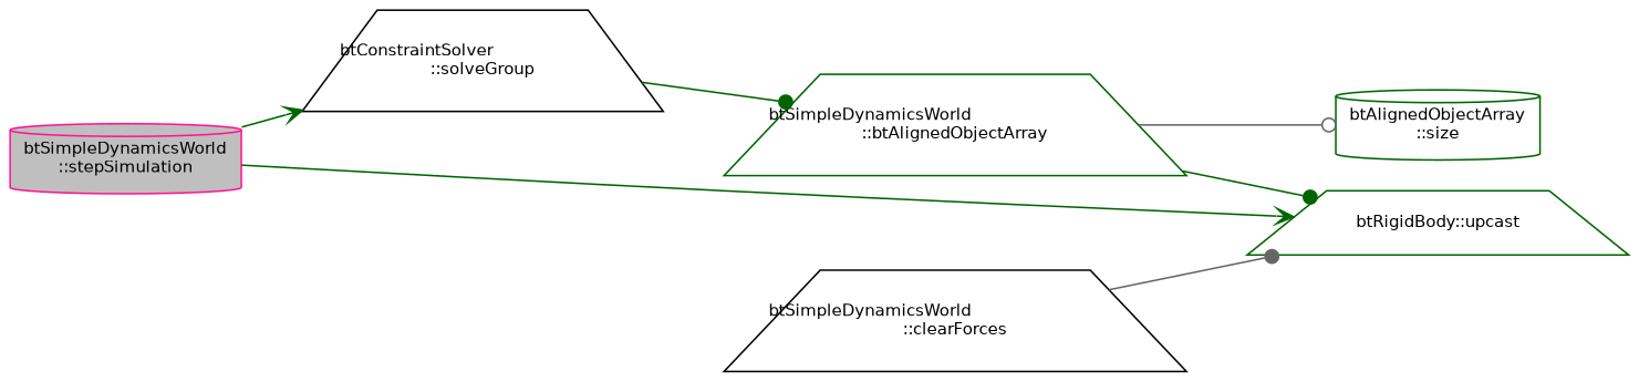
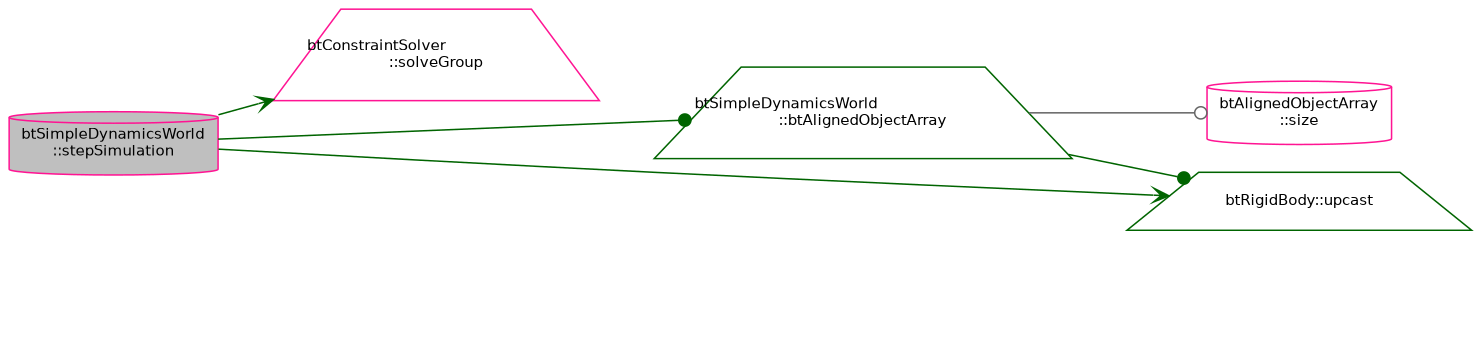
  digraph {
    rankdir=LR
    node [color=deeppink fillcolor=white fontname=Helvetica fontsize=10 shape=trapezium style=filled]
    edge [arrowhead=dot color=darkgreen fontname=Helvetica fontsize=10 labelfontname=Helvetica labelfontsize=10 style=solid]
    n1 [fillcolor=grey75 fontcolor=black height=0.2 label="btSimpleDynamicsWorld\l::stepSimulation" shape=cylinder width=0.4]
-   n2 [color=black height=0.2 label="btConstraintSolver\l::solveGroup" width=0.4]
+   n2 [height=0.2 label="btConstraintSolver\l::solveGroup" width=0.4]
    n3 [color=darkgreen height=0.2 label="btSimpleDynamicsWorld\l::btAlignedObjectArray" width=0.4]
    n4 [color=darkgreen height=0.2 label="btRigidBody::upcast" width=0.4]
-   n5 [color=darkgreen height=0.2 label="btAlignedObjectArray\l::size" shape=cylinder width=0.4]
-   n6 [color=black height=0.2 label="btSimpleDynamicsWorld\l::clearForces" width=0.4]
+   n5 [height=0.2 label="btAlignedObjectArray\l::size" shape=cylinder width=0.4]
    n1 -> n2 [arrowhead=vee]
-   n2 -> n3
+   n1 -> n3
    n1 -> n4 [arrowhead=vee]
    n3 -> n4
    n3 -> n5 [arrowhead=odot color=gray40]
-   n6 -> n4 [color=gray40]
  }
